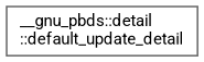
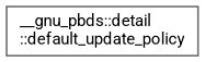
  digraph {
    rankdir=LR
    fontname=Roboto
-   n1 [color=grey40 fillcolor=white fontname=Roboto fontsize=10 height=0.2 label="__gnu_pbds::detail\l::default_update_detail" shape=box style=filled width=0.4]
+   n1 [color=grey40 fillcolor=white fontname=Roboto fontsize=10 height=0.2 label="__gnu_pbds::detail\l::default_update_policy" shape=box style=filled width=0.4]
  }
